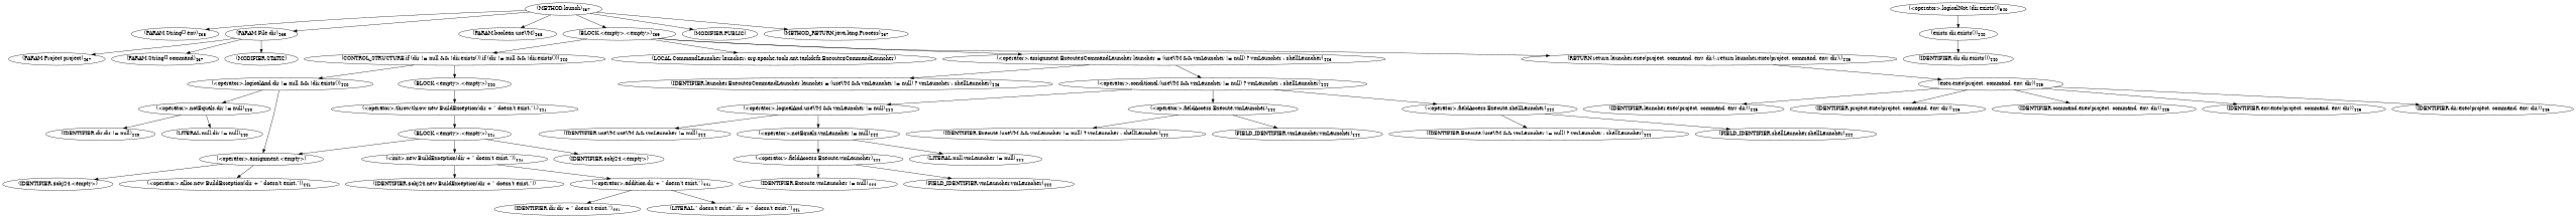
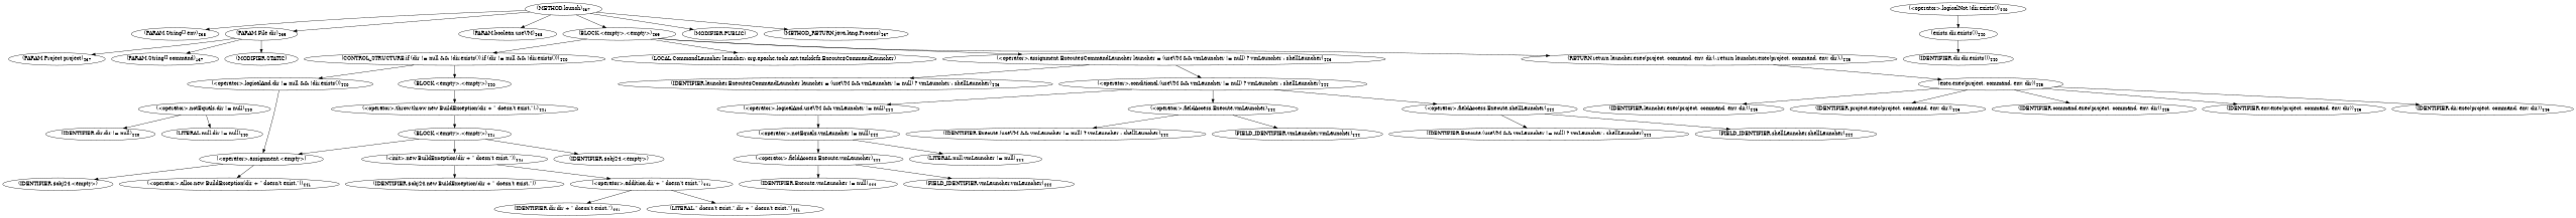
  digraph {
    n1 [label=<(METHOD,launch)<SUB>437</SUB>>]
    n2 [label=<(PARAM,String[] env)<SUB>438</SUB>>]
    n3 [label=<(PARAM,File dir)<SUB>435</SUB>>]
    n4 [label=<(PARAM,boolean useVM)<SUB>438</SUB>>]
    n5 [label=<(BLOCK,&lt;empty&gt;,&lt;empty&gt;)<SUB>439</SUB>>]
    n6 [label=<(MODIFIER,PUBLIC)>]
    n7 [label=<(METHOD_RETURN,java.lang.Process)<SUB>437</SUB>>]
    n8 [label=<(PARAM,Project project)<SUB>437</SUB>>]
-   n9 [label=<(PARAM,String[] command)<SUB>437</SUB>>]
+   n9 [label=<(PARAM,String[] command)<SUB>137</SUB>>]
    n10 [label=<(MODIFIER,STATIC)>]
    n11 [label=<(CONTROL_STRUCTURE,if (dir != null &amp;&amp; !dir.exists()),if (dir != null &amp;&amp; !dir.exists()))<SUB>440</SUB>>]
    n12 [label=<(LOCAL,CommandLauncher launcher: org.apache.tools.ant.taskdefs.Execute$CommandLauncher)>]
    n13 [label=<(&lt;operator&gt;.assignment,Execute$CommandLauncher launcher = (useVM &amp;&amp; vmLauncher != null) ? vmLauncher : shellLauncher)<SUB>443</SUB>>]
    n14 [label=<(RETURN,return launcher.exec(project, command, env, dir);,return launcher.exec(project, command, env, dir);)<SUB>445</SUB>>]
    n15 [label=<(&lt;operator&gt;.logicalAnd,dir != null &amp;&amp; !dir.exists())<SUB>440</SUB>>]
    n16 [label=<(BLOCK,&lt;empty&gt;,&lt;empty&gt;)<SUB>440</SUB>>]
    n17 [label=<(IDENTIFIER,launcher,Execute$CommandLauncher launcher = (useVM &amp;&amp; vmLauncher != null) ? vmLauncher : shellLauncher)<SUB>443</SUB>>]
    n18 [label=<(&lt;operator&gt;.conditional,(useVM &amp;&amp; vmLauncher != null) ? vmLauncher : shellLauncher)<SUB>444</SUB>>]
    n19 [label=<(exec,exec(project, command, env, dir))<SUB>445</SUB>>]
    n20 [label=<(&lt;operator&gt;.notEquals,dir != null)<SUB>440</SUB>>]
    n21 [label=<(&lt;operator&gt;.assignment,&lt;empty&gt;)>]
    n22 [label=<(&lt;operator&gt;.throw,throw new BuildException(dir + &quot; doesn't exist.&quot;);)<SUB>441</SUB>>]
    n23 [label=<(IDENTIFIER,dir,dir != null)<SUB>440</SUB>>]
    n24 [label=<(LITERAL,null,dir != null)<SUB>440</SUB>>]
-   n25 [label=<(&lt;operator&gt;.logicalNot,!dir.exists())<SUB>940</SUB>>]
+   n25 [label=<(&lt;operator&gt;.logicalNot,!dir.exists())<SUB>440</SUB>>]
    n26 [label=<(exists,dir.exists())<SUB>440</SUB>>]
    n27 [label=<(IDENTIFIER,dir,dir.exists())<SUB>440</SUB>>]
    n28 [label=<(BLOCK,&lt;empty&gt;,&lt;empty&gt;)<SUB>441</SUB>>]
    n29 [label=<(&lt;init&gt;,new BuildException(dir + &quot; doesn't exist.&quot;))<SUB>441</SUB>>]
    n30 [label=<(IDENTIFIER,$obj24,&lt;empty&gt;)>]
    n31 [label=<(IDENTIFIER,$obj24,&lt;empty&gt;)>]
    n32 [label=<(&lt;operator&gt;.alloc,new BuildException(dir + &quot; doesn't exist.&quot;))<SUB>441</SUB>>]
    n33 [label=<(IDENTIFIER,$obj24,new BuildException(dir + &quot; doesn't exist.&quot;))>]
    n34 [label=<(&lt;operator&gt;.addition,dir + &quot; doesn't exist.&quot;)<SUB>441</SUB>>]
    n35 [label=<(IDENTIFIER,dir,dir + &quot; doesn't exist.&quot;)<SUB>441</SUB>>]
    n36 [label=<(LITERAL,&quot; doesn't exist.&quot;,dir + &quot; doesn't exist.&quot;)<SUB>441</SUB>>]
    n37 [label=<(&lt;operator&gt;.logicalAnd,useVM &amp;&amp; vmLauncher != null)<SUB>444</SUB>>]
    n38 [label=<(&lt;operator&gt;.fieldAccess,Execute.vmLauncher)<SUB>444</SUB>>]
    n39 [label=<(&lt;operator&gt;.fieldAccess,Execute.shellLauncher)<SUB>444</SUB>>]
-   n40 [label=<(IDENTIFIER,useVM,useVM &amp;&amp; vmLauncher != null)<SUB>444</SUB>>]
    n41 [label=<(&lt;operator&gt;.notEquals,vmLauncher != null)<SUB>444</SUB>>]
    n42 [label=<(IDENTIFIER,Execute,(useVM &amp;&amp; vmLauncher != null) ? vmLauncher : shellLauncher)<SUB>444</SUB>>]
    n43 [label=<(FIELD_IDENTIFIER,vmLauncher,vmLauncher)<SUB>444</SUB>>]
    n44 [label=<(IDENTIFIER,Execute,(useVM &amp;&amp; vmLauncher != null) ? vmLauncher : shellLauncher)<SUB>444</SUB>>]
    n45 [label=<(FIELD_IDENTIFIER,shellLauncher,shellLauncher)<SUB>444</SUB>>]
    n46 [label=<(&lt;operator&gt;.fieldAccess,Execute.vmLauncher)<SUB>444</SUB>>]
    n47 [label=<(LITERAL,null,vmLauncher != null)<SUB>444</SUB>>]
    n48 [label=<(IDENTIFIER,Execute,vmLauncher != null)<SUB>444</SUB>>]
    n49 [label=<(FIELD_IDENTIFIER,vmLauncher,vmLauncher)<SUB>444</SUB>>]
    n50 [label=<(IDENTIFIER,launcher,exec(project, command, env, dir))<SUB>445</SUB>>]
    n51 [label=<(IDENTIFIER,project,exec(project, command, env, dir))<SUB>445</SUB>>]
    n52 [label=<(IDENTIFIER,command,exec(project, command, env, dir))<SUB>445</SUB>>]
    n53 [label=<(IDENTIFIER,env,exec(project, command, env, dir))<SUB>445</SUB>>]
    n54 [label=<(IDENTIFIER,dir,exec(project, command, env, dir))<SUB>445</SUB>>]
    n1 -> n2
    n1 -> n3
    n1 -> n4
    n1 -> n5
    n1 -> n6
    n1 -> n7
    n3 -> n8
    n3 -> n9
    n3 -> n10
    n5 -> n11
    n5 -> n12
    n5 -> n13
    n5 -> n14
    n11 -> n15
    n11 -> n16
    n13 -> n17
    n13 -> n18
    n14 -> n19
-   n15 -> n20
    n15 -> n21
    n16 -> n22
    n18 -> n37
    n18 -> n38
    n18 -> n39
    n19 -> n50
    n19 -> n51
    n19 -> n52
    n19 -> n53
    n19 -> n54
    n20 -> n23
    n20 -> n24
    n21 -> n31
    n21 -> n32
    n22 -> n28
    n25 -> n26
    n26 -> n27
    n28 -> n21
    n28 -> n29
    n28 -> n30
    n29 -> n33
    n29 -> n34
    n34 -> n35
    n34 -> n36
-   n37 -> n40
    n37 -> n41
    n38 -> n42
    n38 -> n43
    n39 -> n44
    n39 -> n45
    n41 -> n46
    n41 -> n47
    n46 -> n48
    n46 -> n49
  }
